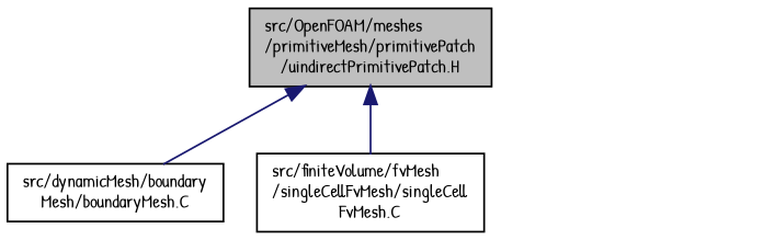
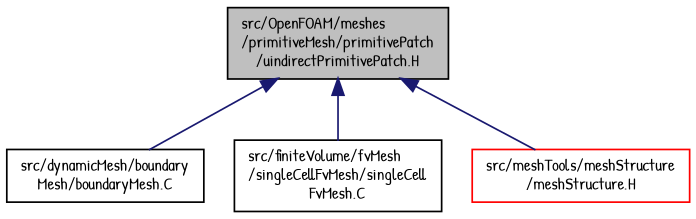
  digraph {
    fontname="Patrick Hand"
    node [color=black fontname="Patrick Hand" fontsize=10 shape=record]
    edge [color=midnightblue dir=back fontname="Patrick Hand" fontsize=10 labelfontname=Helvetica labelfontsize=10 style=solid]
    n1 [fillcolor=grey75 fontcolor=black height=0.2 label="src/OpenFOAM/meshes\l/primitiveMesh/primitivePatch\l/uindirectPrimitivePatch.H" style=filled width=0.4]
    n2 [height=0.2 label="src/dynamicMesh/boundary\lMesh/boundaryMesh.C" width=0.4]
    n3 [height=0.2 label="src/finiteVolume/fvMesh\l/singleCellFvMesh/singleCell\lFvMesh.C" width=0.4]
+   n4 [color=red height=0.2 label="src/meshTools/meshStructure\l/meshStructure.H" width=0.4]
    n1 -> n2
    n1 -> n3
+   n1 -> n4
  }
